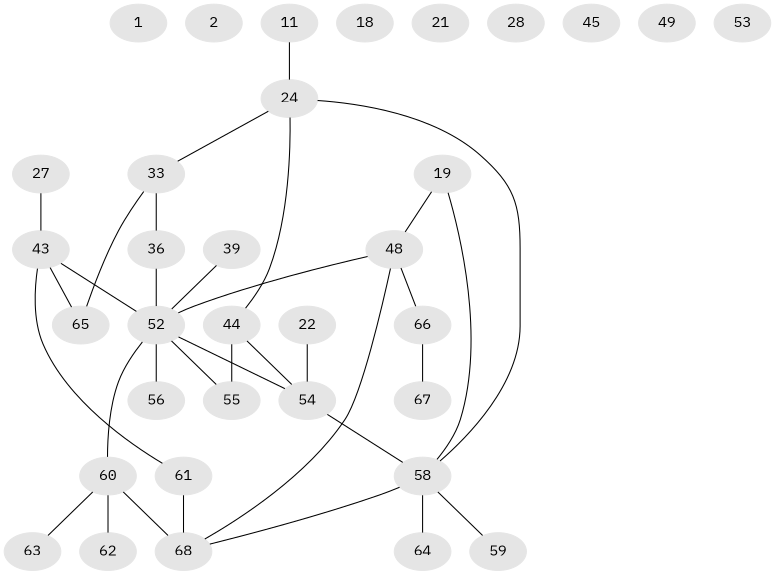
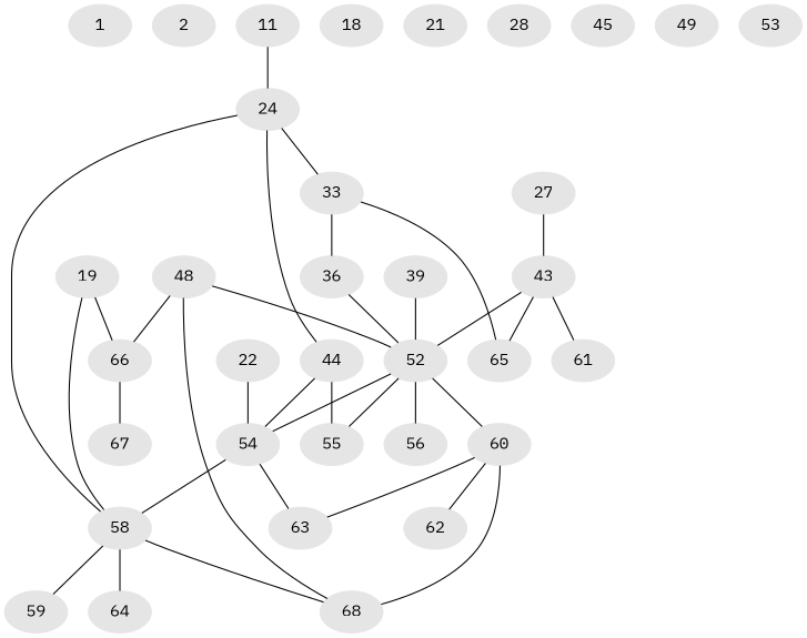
  graph {
    fontname="IBM Plex Mono"
    node [color=gray90 fontname="IBM Plex Mono" style=filled]
    edge [fontname="IBM Plex Mono"]
    1
    2
    n3 [label=11]
    24
    33 [super="+12"]
    44 [super="+4+29"]
    58 [super="+13+11"]
    18
    64 [super="+5"]
    19
    66
    67
    21
    54 [super="+15+25+51"]
    63 [super="+34"]
    22
    36
    65 [super="+35+57"]
    55
    68
    59
    43 [super="+31"]
    52 [super="+37+42+46"]
    61 [super="+23"]
    27
    28
    56
    60 [super="+30+50+8"]
    39
    45
    48 [super="+3+32+38"]
    49
    62
    53
    n3 -- 24
    24 -- 33
    24 -- 44 [weight=2]
    24 -- 58
    33 -- 36 [weight=2]
    33 -- 65
    44 -- 54
    44 -- 55 [weight=2]
    58 -- 64 [weight=3]
    58 -- 68
    58 -- 59
    19 -- 58
-   19 -- 48
+   19 -- 66
    66 -- 67
    54 -- 58 [weight=2]
+   54 -- 63
    22 -- 54
    36 -- 52
    43 -- 65
    43 -- 52 [weight=3]
    43 -- 61
    52 -- 54
    52 -- 55
    52 -- 56
    52 -- 60
-   61 -- 68
    27 -- 43
    60 -- 63
    60 -- 68 [weight=2]
    60 -- 62
    39 -- 52
    48 -- 66 [weight=2]
    48 -- 68
    48 -- 52 [weight=2]
  }
